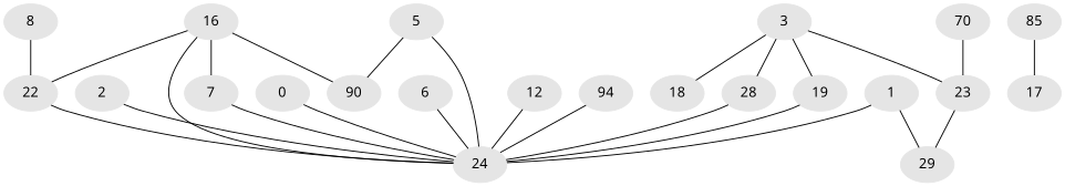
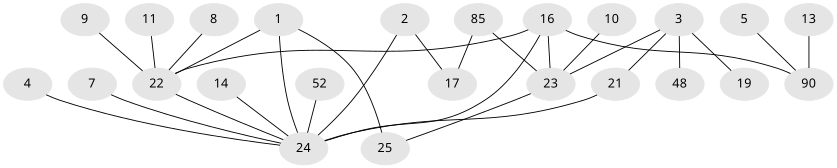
  graph {
    fontname="Noto Sans"
    node [color=gray90 fontname="Noto Sans" style=filled]
    edge [fontname="Noto Sans" weight=1.0]
    1
    22
    24
-   25 [label=29]
+   25
    2
    17
    3
-   18
+   18 [label=48]
    19
-   21 [label=28]
+   21
    23
-   4 [label=0]
+   4
    5
    n14 [label=90]
-   6
    7
    8
-   10 [label=70]
-   12
-   14 [label=94]
+   9
+   10
+   11
+   12 [label=52]
+   13
+   14
    n24 [label=85]
    16
+   1 -- 22
    1 -- 24
    1 -- 25
    22 -- 24
    2 -- 24
+   2 -- 17
    3 -- 18
    3 -- 19
    3 -- 21
    3 -- 23
-   19 -- 24
    21 -- 24 [weight=2.0]
    23 -- 25
    4 -- 24
-   5 -- 24
    5 -- n14
-   6 -- 24
    7 -- 24
    8 -- 22
+   9 -- 22
    10 -- 23
+   11 -- 22
    12 -- 24
+   13 -- n14
    14 -- 24
    n24 -- 17
+   n24 -- 23
    16 -- 22 [weight=2.0]
    16 -- 24
-   16 -- 7
+   16 -- 23
    16 -- n14 [weight=3.0]
  }
